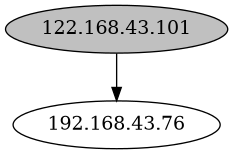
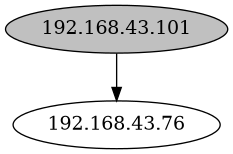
  digraph {
-   n1 [fillcolor=grey label="122.168.43.101" style=filled]
+   n1 [fillcolor=grey label="192.168.43.101" style=filled]
    n2 [label="192.168.43.76"]
    n1 -> n2
  }
